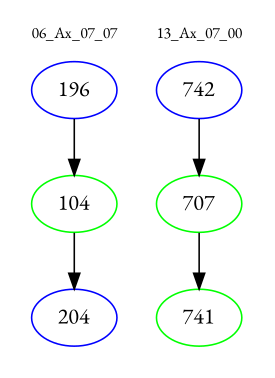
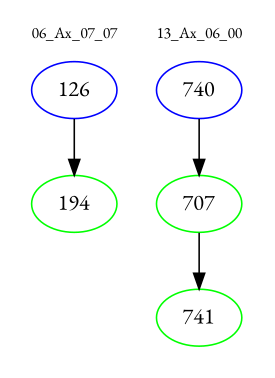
  digraph {
    fontname="EB Garamond"
    node [color=blue fontname="EB Garamond"]
    edge [color=black fontname="EB Garamond"]
-   n1 [label=196]
-   n2 [color=green label=104]
-   n3 [label=204]
-   n4 [label=742]
+   n1 [label=126]
+   n2 [color=green label=194]
+   n4 [label=740]
    n5 [color=green label=707]
    n6 [color=green label=741]
    subgraph cluster_1 {
      color=white
      fontsize=10
      label="06_Ax_07_07"
      n1
      n2
-     n3
    }
    subgraph cluster_2 {
      color=white
      fontsize=10
-     label="13_Ax_07_00"
+     label="13_Ax_06_00"
      n4
      n5
      n6
    }
    n1 -> n2
-   n2 -> n3
    n4 -> n5
    n5 -> n6
  }
